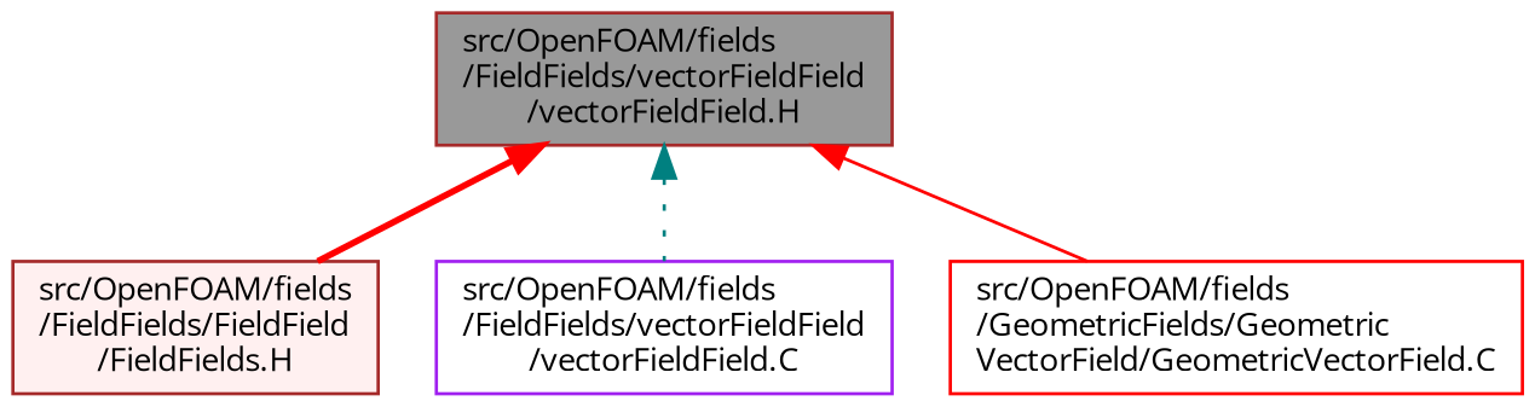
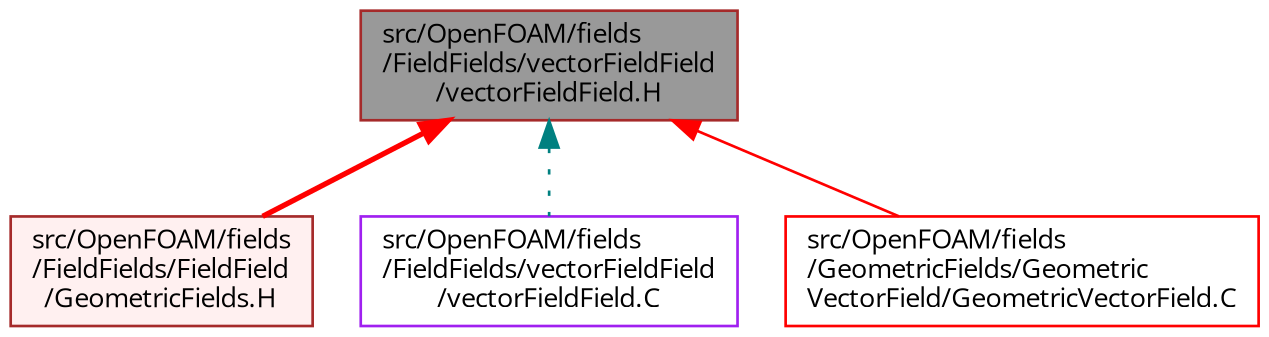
  digraph {
    fontname="Open Sans"
    node [color=brown fillcolor=white fontname="Open Sans" fontsize=10 shape=box style=filled]
    edge [color=red dir=back fontname="Open Sans" fontsize=10 labelfontname=Helvetica labelfontsize=10]
    n1 [fillcolor=grey60 fontcolor=black height=0.2 label="src/OpenFOAM/fields\l/FieldFields/vectorFieldField\l/vectorFieldField.H" width=0.4]
-   n2 [fillcolor="#FFF0F0" height=0.2 label="src/OpenFOAM/fields\l/FieldFields/FieldField\l/FieldFields.H" width=0.4]
+   n2 [fillcolor="#FFF0F0" height=0.2 label="src/OpenFOAM/fields\l/FieldFields/FieldField\l/GeometricFields.H" width=0.4]
    n3 [color=purple height=0.2 label="src/OpenFOAM/fields\l/FieldFields/vectorFieldField\l/vectorFieldField.C" width=0.4]
    n4 [color=red height=0.2 label="src/OpenFOAM/fields\l/GeometricFields/Geometric\lVectorField/GeometricVectorField.C" width=0.4]
    n1 -> n2 [style=bold]
    n1 -> n3 [color=teal style=dotted]
    n1 -> n4 [style=solid]
  }
